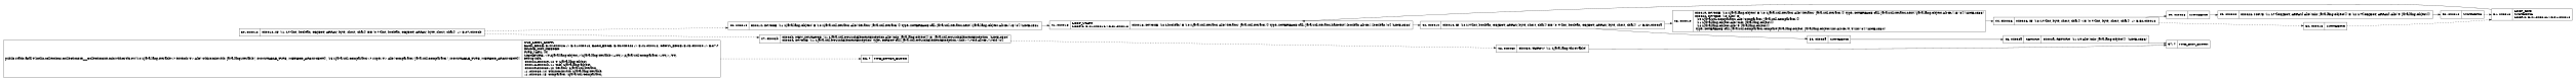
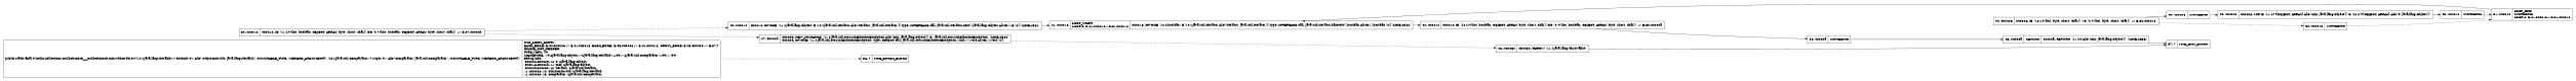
  digraph {
    rankdir=LR
    node [shape=record]
    edge [style=solid]
    n1 [label="{36\:\ ?|MTH_ENTER_BLOCK\l}"]
    n2 [label="{39\:\ 0x0012|0x0012: IF  (r1 I:??[int, boolean, OBJECT, ARRAY, byte, short, char]) == (0 ??[int, boolean, OBJECT, ARRAY, byte, short, char])  \-\> B:47:0x002b \l}"]
    n3 [label="{40\:\ 0x0014|0x0014: INVOKE  (r1 I:java.lang.Object) = (r0 I:java.util.Iterator A[D('iterator' java.util.Iterator)]) type: INTERFACE call: java.util.Iterator.next():java.lang.Object A[MD:():E (c)] (LINE:2581)\l}"]
    n4 [label="{47\:\ 0x002b|0x002b: NEW_INSTANCE  (r1 I:java.util.NoSuchElementException A[D('min' java.lang.Object)]) =  java.util.NoSuchElementException  (LINE:2580)\l0x002d: INVOKE  (r1 I:java.util.NoSuchElementException) type: DIRECT call: java.util.NoSuchElementException.\<init\>():void A[MD:():void (c)]\l}"]
    n5 [label="{41\:\ 0x0018|LOOP_START\lLOOP:0: B:41:0x0018\-\>B:51:0x0018\l|0x0018: INVOKE  (r2 I:boolean) = (r0 I:java.util.Iterator A[D('iterator' java.util.Iterator)]) type: INTERFACE call: java.util.Iterator.hasNext():boolean A[MD:():boolean (c)] (LINE:2582)\l}"]
    n6 [label="{48\:\ 0x0030|0x0030: THROW  (r1 I:java.lang.Throwable) \l}"]
    n7 [label="{42\:\ 0x001c|0x001c: IF  (r2 I:??[int, boolean, OBJECT, ARRAY, byte, short, char]) == (0 ??[int, boolean, OBJECT, ARRAY, byte, short, char])  \-\> B:50:0x002a \l}"]
-   n8 [label="{43\:\ 0x001e|0x001e: INVOKE  (r2 I:java.lang.Object) = (r0 I:java.util.Iterator A[D('iterator' java.util.Iterator)]) type: INTERFACE call: java.util.Iterator.next():java.lang.Object A[MD:():E (c)] (LINE:2583)\l0x0022: INVOKE  (r3 I:int) = \l  (r5 I:java.util.Comparator A[D('comparator' java.util.Comparator)])\l  (r1 I:java.lang.Object A[D('min' java.lang.Object)])\l  (r2 I:java.lang.Object A[D('e' java.lang.Object)])\l type: INTERFACE call: java.util.Comparator.compare(java.lang.Object, java.lang.Object):int A[MD:(T, T):int (c)] (LINE:2584)\l}"]
    n9 [label="{50\:\ 0x002a|SYNTHETIC\l}"]
    n10 [label="{44\:\ 0x0026|0x0026: IF  (r3 I:??[int, byte, short, char]) \<= (0 ??[int, byte, short, char])  \-\> B:52:0x0018 \l}"]
    n11 [label="{46\:\ 0x002a|RETURN\l|0x002a: RETURN  (r1 I:T A[D('min' java.lang.Object)])  (LINE:2586)\l}"]
    n12 [label="{49\:\ 0x0028|SYNTHETIC\l}"]
    n13 [label="{52\:\ 0x0018|SYNTHETIC\l}"]
    n14 [label="{45\:\ 0x0028|0x0028: MOVE  (r1 I:??[OBJECT, ARRAY] A[D('min' java.lang.Object)]) = (r2 I:??[OBJECT, ARRAY] A[D('e' java.lang.Object)]) \l}"]
    n15 [label="{51\:\ 0x0018|LOOP_END\lSYNTHETIC\lLOOP:0: B:41:0x0018\-\>B:51:0x0018\l}"]
    n16 [label="{53\:\ 0x0018|SYNTHETIC\l}"]
    n17 [label="{37\:\ ?|MTH_EXIT_BLOCK\l}"]
    n18 [label="{public static final T kotlin.collections.CollectionsKt___CollectionsKt.minWithOrThrow((r4 I:java.lang.Iterable\<? extends T\> A[D('$this$minWith' java.lang.Iterable), IMMUTABLE_TYPE, METHOD_ARGUMENT]), (r5 I:java.util.Comparator\<? super T\> A[D('comparator' java.util.Comparator), IMMUTABLE_TYPE, METHOD_ARGUMENT]))  | USE_LINES_HINTS\lBACK_EDGE: B:44:0x0026 \-\> B:41:0x0018, BACK_EDGE: B:45:0x0028 \-\> B:41:0x0018, CROSS_EDGE: B:48:0x0030 \-\> B:37:?\lINLINE_NOT_NEEDED\lTYPE_VARS: [T]\lSIGNATURE: \<T:Ljava\/lang\/Object;\>(Ljava\/lang\/Iterable\<+TT;\>;Ljava\/util\/Comparator\<\-TT;\>;)TT;\lDebug Info:\l  0x0022\-0x0029: r2 'e' Ljava\/lang\/Object;\l  0x0018\-0x002b: r1 'min' Ljava\/lang\/Object;\l  0x000e\-0x0030: r0 'iterator' Ljava\/util\/Iterator;\l  \-1 \-0x0030: r4 '$this$minWith' Ljava\/lang\/Iterable;\l  \-1 \-0x0030: r5 'comparator' Ljava\/util\/Comparator;\l}"]
    n2 -> n3 [style=dashed]
    n2 -> n4 [style=dashed]
    n3 -> n5
    n4 -> n6 [style=dashed]
    n5 -> n7
    n6 -> n17
-   n7 -> n8
    n7 -> n9
-   n8 -> n10
    n9 -> n11
    n10 -> n12
    n10 -> n13 [style=dashed]
    n11 -> n17
    n12 -> n14
    n13 -> n15 [style=dashed]
    n14 -> n16
    n15 -> n5
    n16 -> n15 [style=dashed]
    n18 -> n1 [style=dashed]
  }
